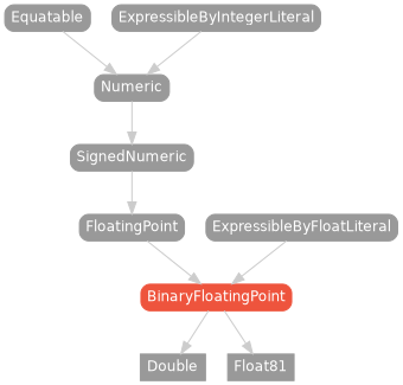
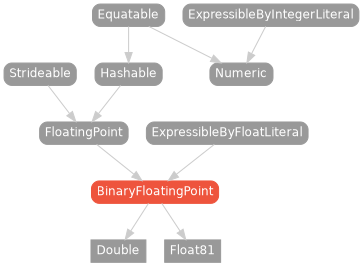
  strict digraph {
    node [color="#999999" fillcolor="#999999" fontcolor=white fontname=Helvetica fontsize=12 margin="0.07,0.05" shape=box style="filled,rounded"]
    edge [color="#cccccc"]
    Double [height=0.3 style=filled]
    n2 [height=0.3 label=Float81 style=filled]
    BinaryFloatingPoint [color="#ee543d" fillcolor="#ee543d" height=0.3]
+   Strideable [height=0.3]
    FloatingPoint [height=0.3]
    Equatable [height=0.3]
+   Hashable [height=0.3]
    Numeric [height=0.3]
-   SignedNumeric [height=0.3]
    ExpressibleByFloatLiteral [height=0.3]
    ExpressibleByIntegerLiteral [height=0.3]
    subgraph sub_1 {
      rank=max
      Double
      n2
    }
    BinaryFloatingPoint -> Double
    BinaryFloatingPoint -> n2
+   Strideable -> FloatingPoint
    FloatingPoint -> BinaryFloatingPoint
+   Equatable -> Hashable
    Equatable -> Numeric
-   Numeric -> SignedNumeric
-   SignedNumeric -> FloatingPoint
+   Hashable -> FloatingPoint
    ExpressibleByFloatLiteral -> BinaryFloatingPoint
    ExpressibleByIntegerLiteral -> Numeric
  }
